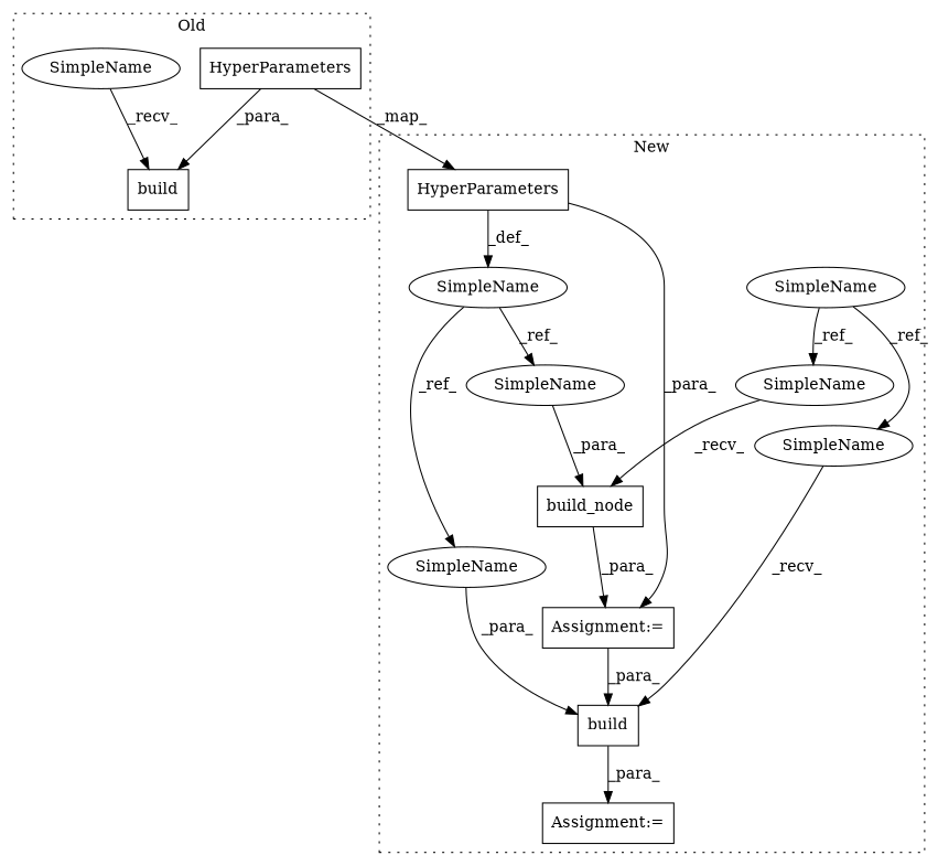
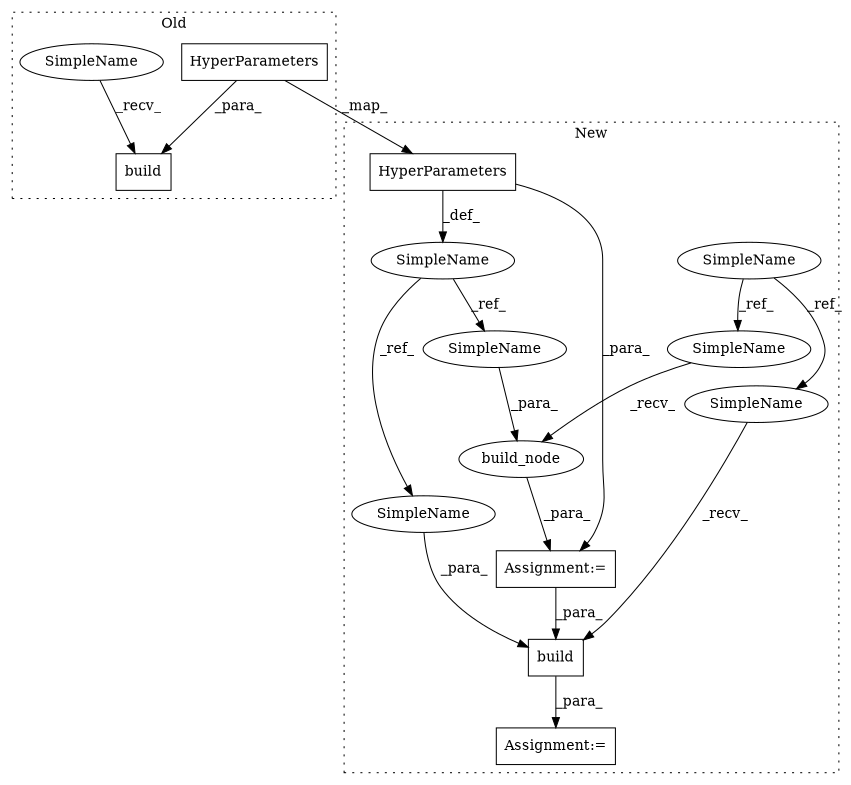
  digraph {
    node [a=42 l=4 shape=box]
    n1 [a=32 l="6,1" label=build s="771,805"]
    n2 [a=32 l=17 label=HyperParameters s=788]
    n3 [label=SimpleName s=766 shape=ellipse]
-   n4 [a=32 l="11,1" label=build_node s="1130,1143"]
+   n4 [a=32 l="11,1" label=build_node s="1130,1143" shape=ellipse]
    n5 [l=2 label=SimpleName s=1077 shape=ellipse]
    n6 [a=32 l="6,1" label=build s="1162,1181"]
    n7 [label=SimpleName s=1026 shape=ellipse]
    n8 [a=32 l=17 label=HyperParameters s=1091]
    n9 [a=7 l=1 label="Assignment:=" s=1156]
    n10 [a=7 l=1 label="Assignment:=" s=1124]
    n11 [label=SimpleName s=1125 shape=ellipse]
    n12 [label=SimpleName s=1157 shape=ellipse]
    n13 [l=2 label=SimpleName s=1168 shape=ellipse]
    n14 [l=2 label=SimpleName s=1141 shape=ellipse]
    subgraph cluster_1 {
      label=Old
      style=dotted
      n1
      n2
      n3
    }
    subgraph cluster_2 {
      label=New
      style=dotted
      n4
      n5
      n6
      n7
      n8
      n9
      n10
      n11
      n12
      n13
      n14
    }
    n2 -> n1 [label=_para_]
    n2 -> n8 [label=_map_]
    n3 -> n1 [label=_recv_]
    n4 -> n10 [label=_para_]
    n5 -> n13 [label=_ref_]
    n5 -> n14 [label=_ref_]
    n6 -> n9 [label=_para_]
    n7 -> n11 [label=_ref_]
    n7 -> n12 [label=_ref_]
    n8 -> n5 [label=_def_]
    n8 -> n10 [label=_para_]
    n10 -> n6 [label=_para_]
    n11 -> n4 [label=_recv_]
    n12 -> n6 [label=_recv_]
    n13 -> n6 [label=_para_]
    n14 -> n4 [label=_para_]
  }
